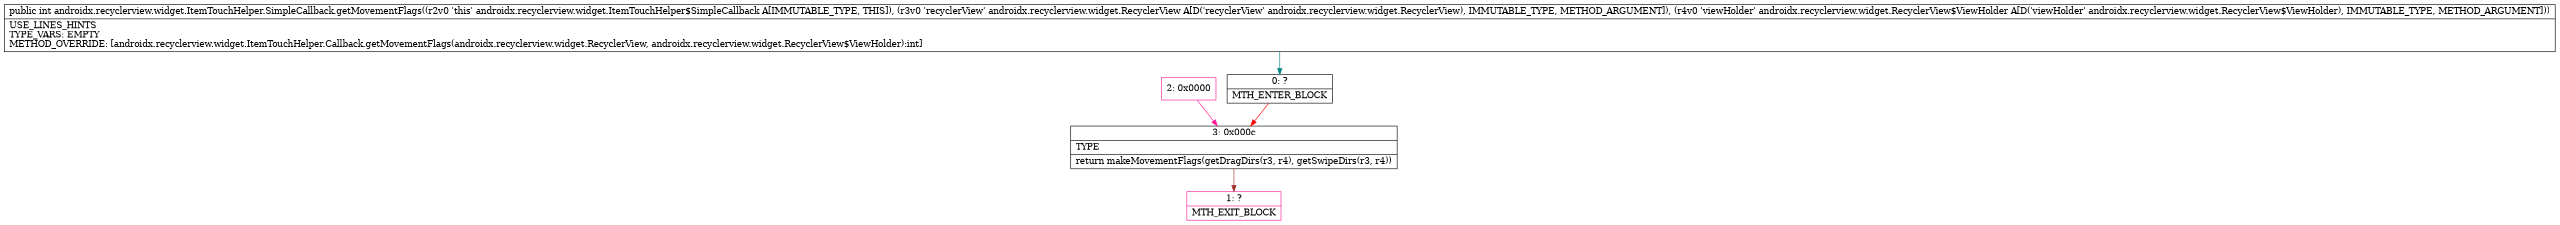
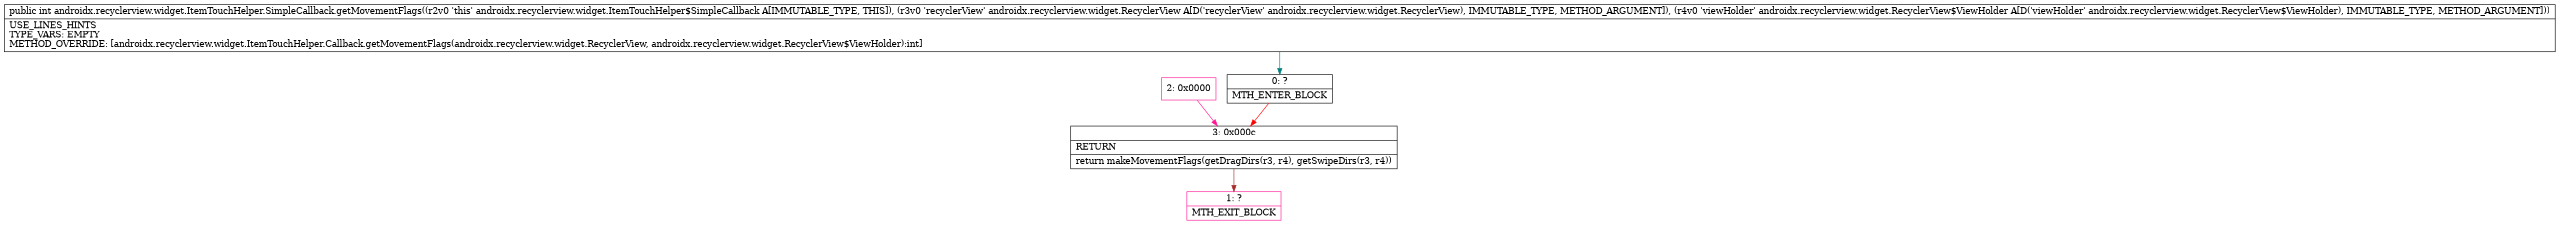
  digraph {
    node [color=black shape=record]
    n1 [label="{0\:\ ?|MTH_ENTER_BLOCK\l}"]
-   n2 [label="{3\:\ 0x000c|TYPE\l|return makeMovementFlags(getDragDirs(r3, r4), getSwipeDirs(r3, r4))\l}"]
+   n2 [label="{3\:\ 0x000c|RETURN\l|return makeMovementFlags(getDragDirs(r3, r4), getSwipeDirs(r3, r4))\l}"]
    n3 [color=deeppink label="{2\:\ 0x0000}"]
    n4 [color=deeppink label="{1\:\ ?|MTH_EXIT_BLOCK\l}"]
    n5 [label="{public int androidx.recyclerview.widget.ItemTouchHelper.SimpleCallback.getMovementFlags((r2v0 'this' androidx.recyclerview.widget.ItemTouchHelper$SimpleCallback A[IMMUTABLE_TYPE, THIS]), (r3v0 'recyclerView' androidx.recyclerview.widget.RecyclerView A[D('recyclerView' androidx.recyclerview.widget.RecyclerView), IMMUTABLE_TYPE, METHOD_ARGUMENT]), (r4v0 'viewHolder' androidx.recyclerview.widget.RecyclerView$ViewHolder A[D('viewHolder' androidx.recyclerview.widget.RecyclerView$ViewHolder), IMMUTABLE_TYPE, METHOD_ARGUMENT]))  | USE_LINES_HINTS\lTYPE_VARS: EMPTY\lMETHOD_OVERRIDE: [androidx.recyclerview.widget.ItemTouchHelper.Callback.getMovementFlags(androidx.recyclerview.widget.RecyclerView, androidx.recyclerview.widget.RecyclerView$ViewHolder):int]\l}"]
    n1 -> n2 [color=red]
    n2 -> n4 [color=brown]
    n3 -> n2 [color=deeppink]
    n5 -> n1 [color=teal]
  }
